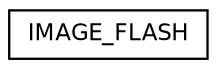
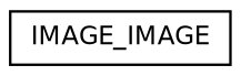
  digraph {
    rankdir=LR
-   n1 [color=black fillcolor=white fontname=Helvetica fontsize=10 height=0.2 label=IMAGE_FLASH shape=record style=filled width=0.4]
+   n1 [color=black fillcolor=white fontname=Helvetica fontsize=10 height=0.2 label=IMAGE_IMAGE shape=record style=filled width=0.4]
  }
